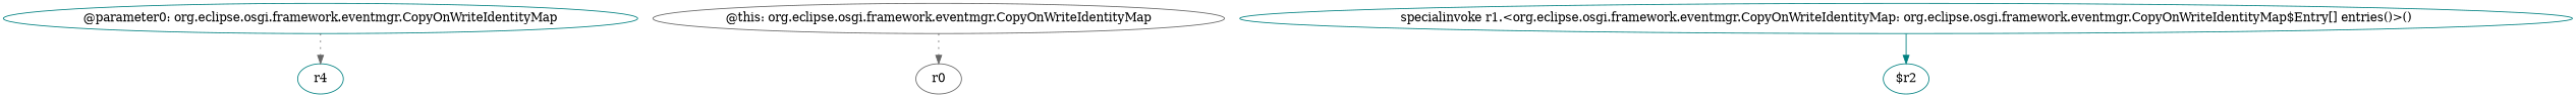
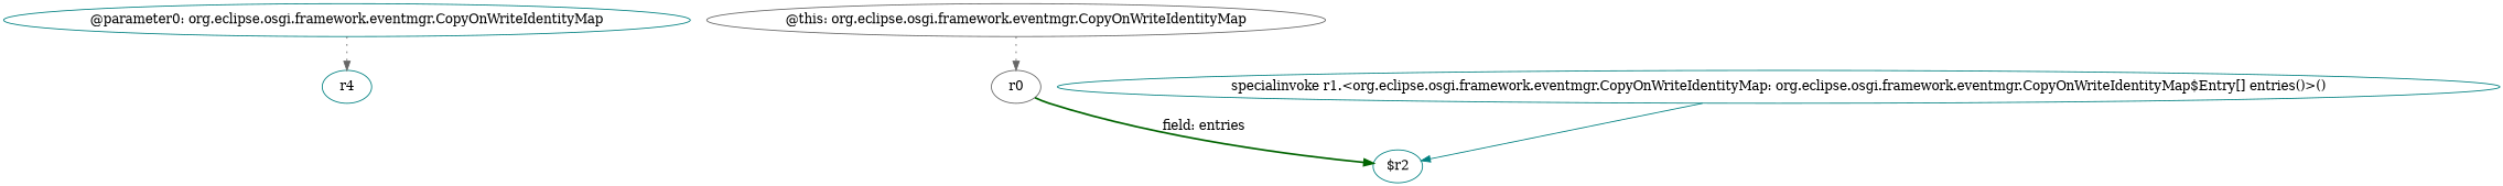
  digraph {
    node [color=teal]
    edge [color=gray40 style=dotted]
    n1 [label="@parameter0: org.eclipse.osgi.framework.eventmgr.CopyOnWriteIdentityMap"]
    n2 [label=r4]
    n3 [color=gray40 label="@this: org.eclipse.osgi.framework.eventmgr.CopyOnWriteIdentityMap"]
    n4 [color=gray40 label=r0]
    n5 [label="$r2"]
    n6 [label="specialinvoke r1.<org.eclipse.osgi.framework.eventmgr.CopyOnWriteIdentityMap: org.eclipse.osgi.framework.eventmgr.CopyOnWriteIdentityMap$Entry[] entries()>()"]
    n1 -> n2
    n3 -> n4
+   n4 -> n5 [color=darkgreen label="field: entries" style=bold]
    n6 -> n5 [color=teal style=solid]
  }
